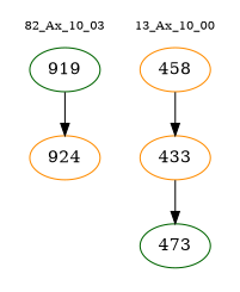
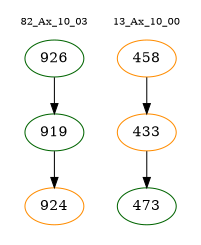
  digraph {
    node [color=darkgreen]
    edge [color=black]
+   n1 [label=926]
    n2 [label=919]
    n3 [color=darkorange label=924]
    n4 [color=darkorange label=458]
    n5 [color=darkorange label=433]
    n6 [label=473]
    subgraph cluster_1 {
      color=white
      fontsize=10
      label="82_Ax_10_03"
+     n1
      n2
      n3
    }
    subgraph cluster_2 {
      color=white
      fontsize=10
      label="13_Ax_10_00"
      n4
      n5
      n6
    }
+   n1 -> n2
    n2 -> n3
    n4 -> n5
    n5 -> n6
  }
